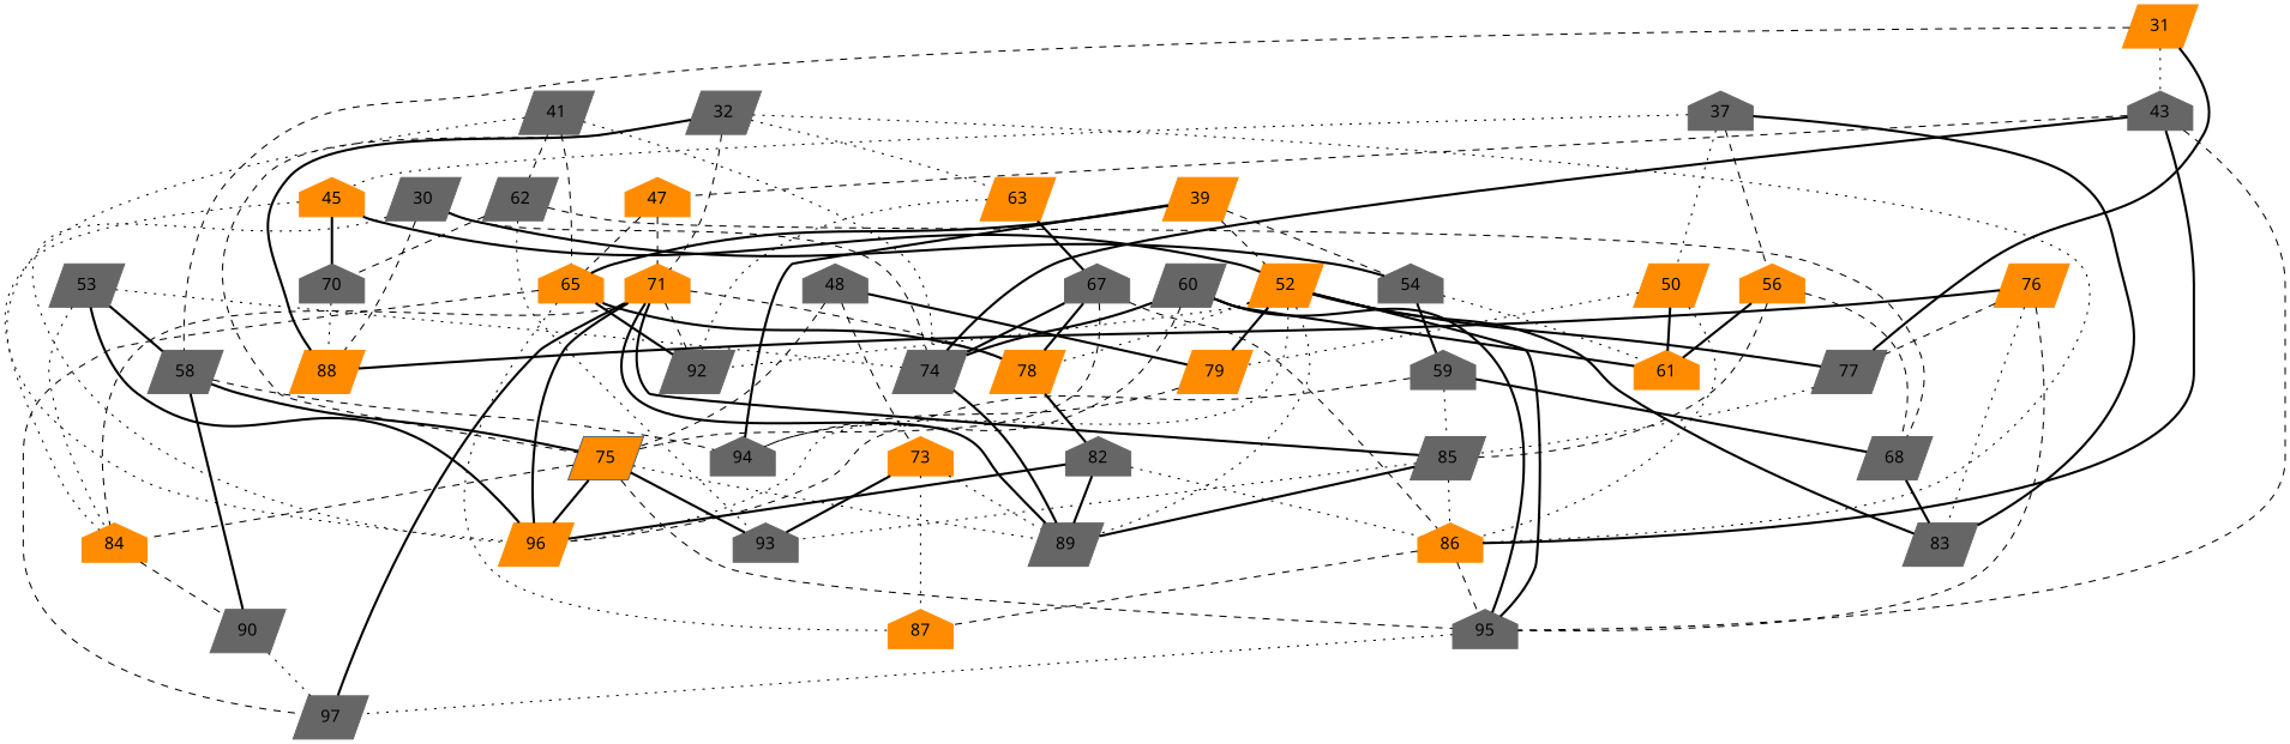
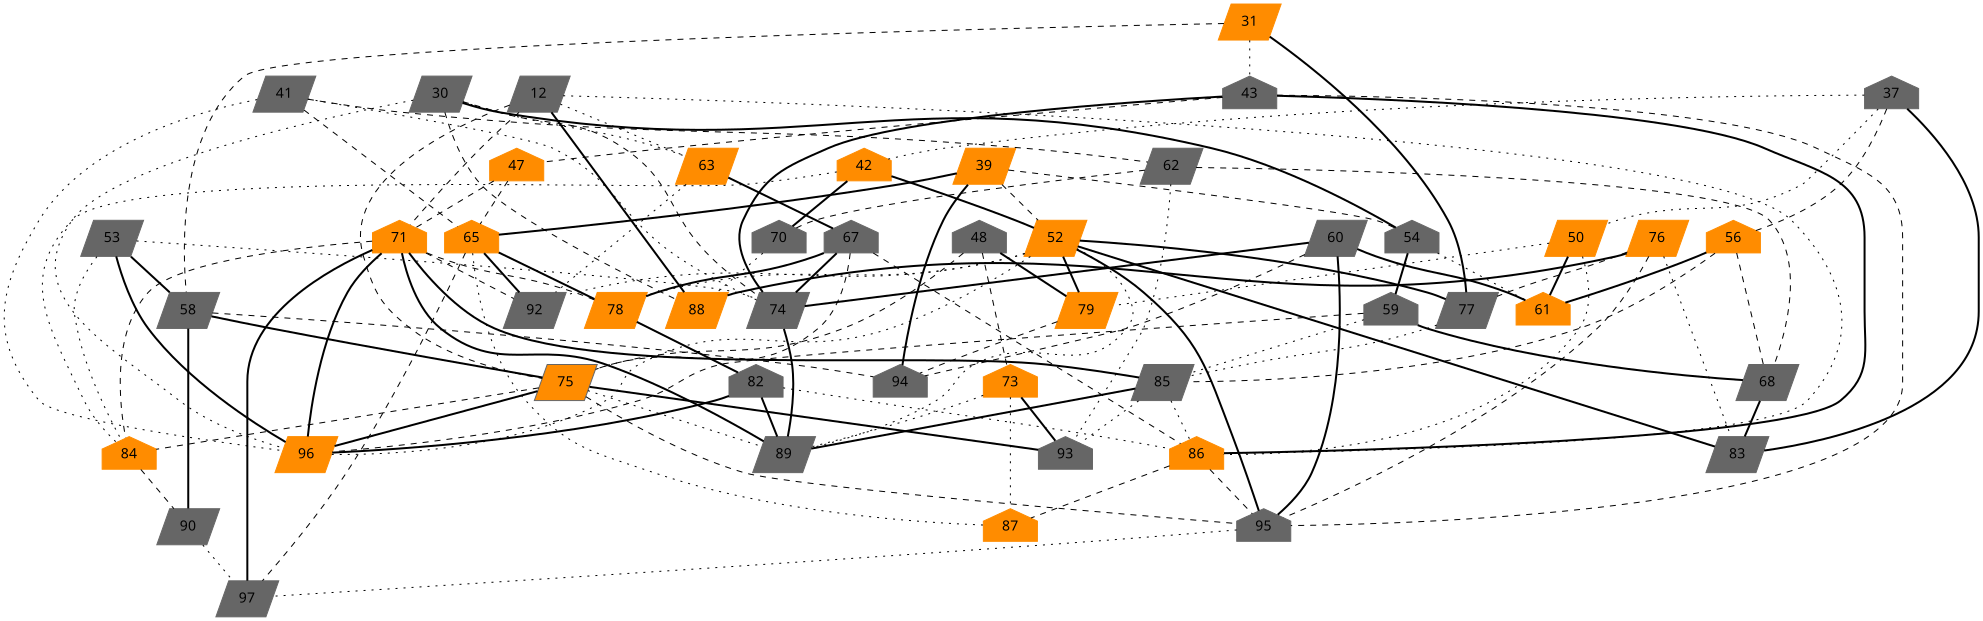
  graph {
    fontname="Noto Sans"
    node [color=gray40 fontname="Noto Sans" shape=parallelogram style=filled]
    edge [fontname="Noto Sans" style=bold]
    30 [super="+13"]
    54 [shape=house]
    63 [color=darkorange]
    74 [super="+7+66"]
    88 [color=darkorange super="+44"]
    96 [color=darkorange super="+1+25+24"]
    61 [color=darkorange shape=house]
    59 [shape=house]
    92
    67 [shape=house super="+3+45"]
    89 [super="+18+80+72"]
    43 [shape=house super="+16"]
    86 [color=darkorange shape=house super="+57"]
    47 [color=darkorange shape=house super="+17"]
    95 [shape=house super="+91"]
    31 [color=darkorange]
    58 [super="+46"]
    77
    75 [fillcolor=darkorange super="+28+55+29"]
    94 [shape=house]
    90
    85 [super="+36"]
-   32 [super="+11"]
+   32 [super="+11" label=12]
    71 [color=darkorange shape=house super="+19+64+69"]
    84 [color=darkorange shape=house super="+40"]
    78 [color=darkorange super="+49"]
    97 [super="+81"]
    93 [shape=house]
    87 [color=darkorange shape=house]
    37 [shape=house]
-   42 [color=darkorange shape=house label=45]
+   42 [color=darkorange shape=house]
    50 [color=darkorange]
    n33 [color=darkorange label=56 shape=house]
    83
    52 [color=darkorange super="+26+38"]
    70 [shape=house]
    79 [color=darkorange]
    68
    39 [color=darkorange]
    65 [color=darkorange shape=house super="+9+33"]
    41
    62
    73 [color=darkorange shape=house super="+5"]
    48 [shape=house]
    82 [shape=house super="+56"]
    53
    60
    76 [color=darkorange]
    30 -- 54
+   30 -- 63 [style=dotted]
    30 -- 74 [style=dashed]
    30 -- 88 [style=dashed weight=2]
    30 -- 96 [style=dotted]
    54 -- 61 [style=dotted]
    54 -- 59
    63 -- 92 [style=dotted]
    63 -- 67
    74 -- 89
    59 -- 96 [style=dashed]
    59 -- 85 [style=dotted]
    59 -- 68
    67 -- 74 [weight=2]
    67 -- 86 [style=dashed]
    67 -- 75 [style=dashed weight=2]
    67 -- 78 [weight=2]
    43 -- 74
    43 -- 86
    43 -- 47 [style=dashed]
    43 -- 95 [style=dashed]
    86 -- 95 [style=dashed]
    86 -- 87 [style=dashed]
    47 -- 71 [style=dashed weight=3]
    47 -- 65 [style=dashed weight=2]
    95 -- 97 [style=dotted]
    31 -- 43 [style=dotted weight=2]
    31 -- 58 [style=dashed]
    31 -- 77
    58 -- 75 [weight=2]
    58 -- 94 [style=dashed]
    58 -- 90
    77 -- 85 [style=dotted]
    75 -- 96
    75 -- 89 [style=dotted]
    75 -- 95 [style=dashed weight=2]
    75 -- 84 [style=dashed]
    75 -- 93
    90 -- 97 [style=dotted weight=2]
    85 -- 89
    85 -- 86 [style=dotted weight=2]
    85 -- 93 [style=dotted]
    32 -- 63 [style=dotted]
    32 -- 88
    32 -- 86 [style=dotted weight=2]
    32 -- 75 [style=dashed]
    32 -- 71 [style=dashed weight=3]
    71 -- 96 [weight=2]
    71 -- 92 [style=dashed]
    71 -- 89 [weight=2]
    71 -- 85
    71 -- 84 [style=dashed weight=2]
    71 -- 78 [style=dashed weight=2]
    71 -- 97 [weight=2]
    84 -- 90 [style=dashed]
    78 -- 82 [weight=2]
    37 -- 42 [style=dotted]
    37 -- 50 [style=dotted]
    37 -- n33 [style=dashed]
    37 -- 83
    42 -- 84 [style=dotted]
    42 -- 52
    42 -- 70
    50 -- 61
    50 -- 86 [style=dotted]
    50 -- 79 [style=dotted]
    n33 -- 61
    n33 -- 85 [style=dashed]
    n33 -- 68 [style=dashed]
    52 -- 96 [style=dotted weight=2]
    52 -- 92 [style=dotted]
    52 -- 89 [style=dotted weight=2]
    52 -- 95
    52 -- 77
    52 -- 78 [style=dotted weight=3]
    52 -- 83
    52 -- 79
    70 -- 88 [style=dotted weight=2]
    79 -- 94 [style=dashed]
    68 -- 83
    39 -- 54 [style=dashed]
    39 -- 94
    39 -- 52 [style=dashed]
    39 -- 65
    65 -- 92
    65 -- 78
    65 -- 97 [style=dashed]
    65 -- 87 [style=dotted]
    41 -- 74 [style=dotted]
    41 -- 96 [style=dotted]
    41 -- 65 [style=dashed]
    41 -- 62 [style=dashed]
    62 -- 93 [style=dotted]
    62 -- 70 [style=dashed]
    62 -- 68 [style=dashed]
    73 -- 89 [style=dotted]
    73 -- 93
    73 -- 87 [style=dotted weight=2]
    48 -- 75 [style=dashed]
    48 -- 79
    48 -- 73 [style=dashed weight=2]
    82 -- 96
    82 -- 89 [weight=2]
    82 -- 86 [style=dotted]
    53 -- 74 [style=dotted]
    53 -- 96
    53 -- 58
    53 -- 84 [style=dotted]
    60 -- 74
    60 -- 61
    60 -- 95
    60 -- 94 [style=dashed]
    76 -- 88
    76 -- 95 [style=dashed]
    76 -- 77 [style=dashed]
    76 -- 83 [style=dotted]
  }
